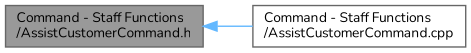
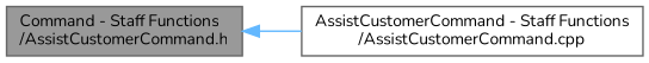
  digraph {
    rankdir=LR
    fontname=Nunito
    node [fontname=Nunito fontsize=10 shape=box style=filled]
    n1 [color=gray40 fillcolor=grey60 fontcolor=black height=0.2 label="Command - Staff Functions\l/AssistCustomerCommand.h" width=0.4]
-   n2 [color=grey40 fillcolor=white height=0.2 label="Command - Staff Functions\l/AssistCustomerCommand.cpp" width=0.4]
+   n2 [color=grey40 fillcolor=white height=0.2 label="AssistCustomerCommand - Staff Functions\l/AssistCustomerCommand.cpp" width=0.4]
    n1 -> n2 [color=steelblue1 dir=back fontname=Nunito fontsize=10 labelfontname=Helvetica labelfontsize=10 style=solid]
  }
